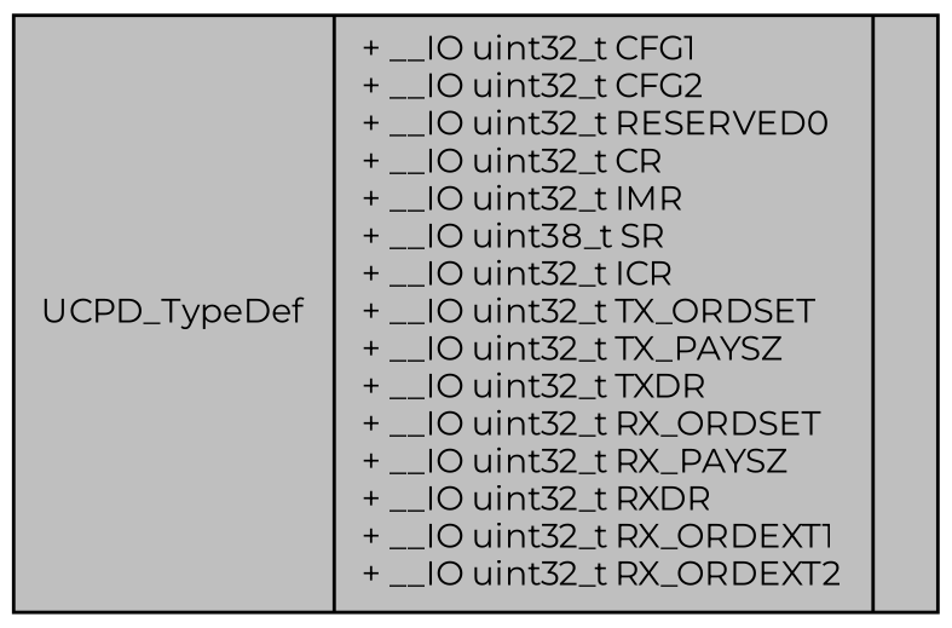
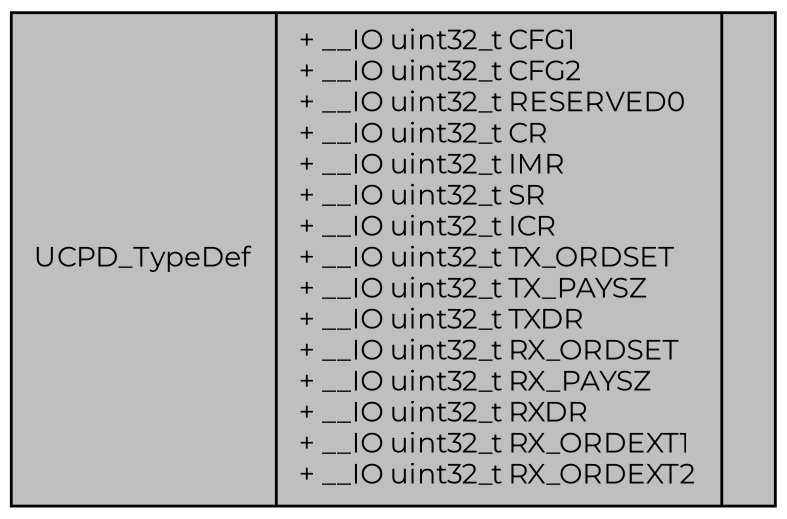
  digraph {
    rankdir=LR
    fontname=Montserrat
-   n1 [color=black fillcolor=grey75 fontcolor=black fontname=Montserrat fontsize=10 height=0.2 label="{UCPD_TypeDef\n|+ __IO uint32_t CFG1\l+ __IO uint32_t CFG2\l+ __IO uint32_t RESERVED0\l+ __IO uint32_t CR\l+ __IO uint32_t IMR\l+ __IO uint38_t SR\l+ __IO uint32_t ICR\l+ __IO uint32_t TX_ORDSET\l+ __IO uint32_t TX_PAYSZ\l+ __IO uint32_t TXDR\l+ __IO uint32_t RX_ORDSET\l+ __IO uint32_t RX_PAYSZ\l+ __IO uint32_t RXDR\l+ __IO uint32_t RX_ORDEXT1\l+ __IO uint32_t RX_ORDEXT2\l|}" shape=record style=filled width=0.4]
+   n1 [color=black fillcolor=grey75 fontcolor=black fontname=Montserrat fontsize=10 height=0.2 label="{UCPD_TypeDef\n|+ __IO uint32_t CFG1\l+ __IO uint32_t CFG2\l+ __IO uint32_t RESERVED0\l+ __IO uint32_t CR\l+ __IO uint32_t IMR\l+ __IO uint32_t SR\l+ __IO uint32_t ICR\l+ __IO uint32_t TX_ORDSET\l+ __IO uint32_t TX_PAYSZ\l+ __IO uint32_t TXDR\l+ __IO uint32_t RX_ORDSET\l+ __IO uint32_t RX_PAYSZ\l+ __IO uint32_t RXDR\l+ __IO uint32_t RX_ORDEXT1\l+ __IO uint32_t RX_ORDEXT2\l|}" shape=record style=filled width=0.4]
  }
